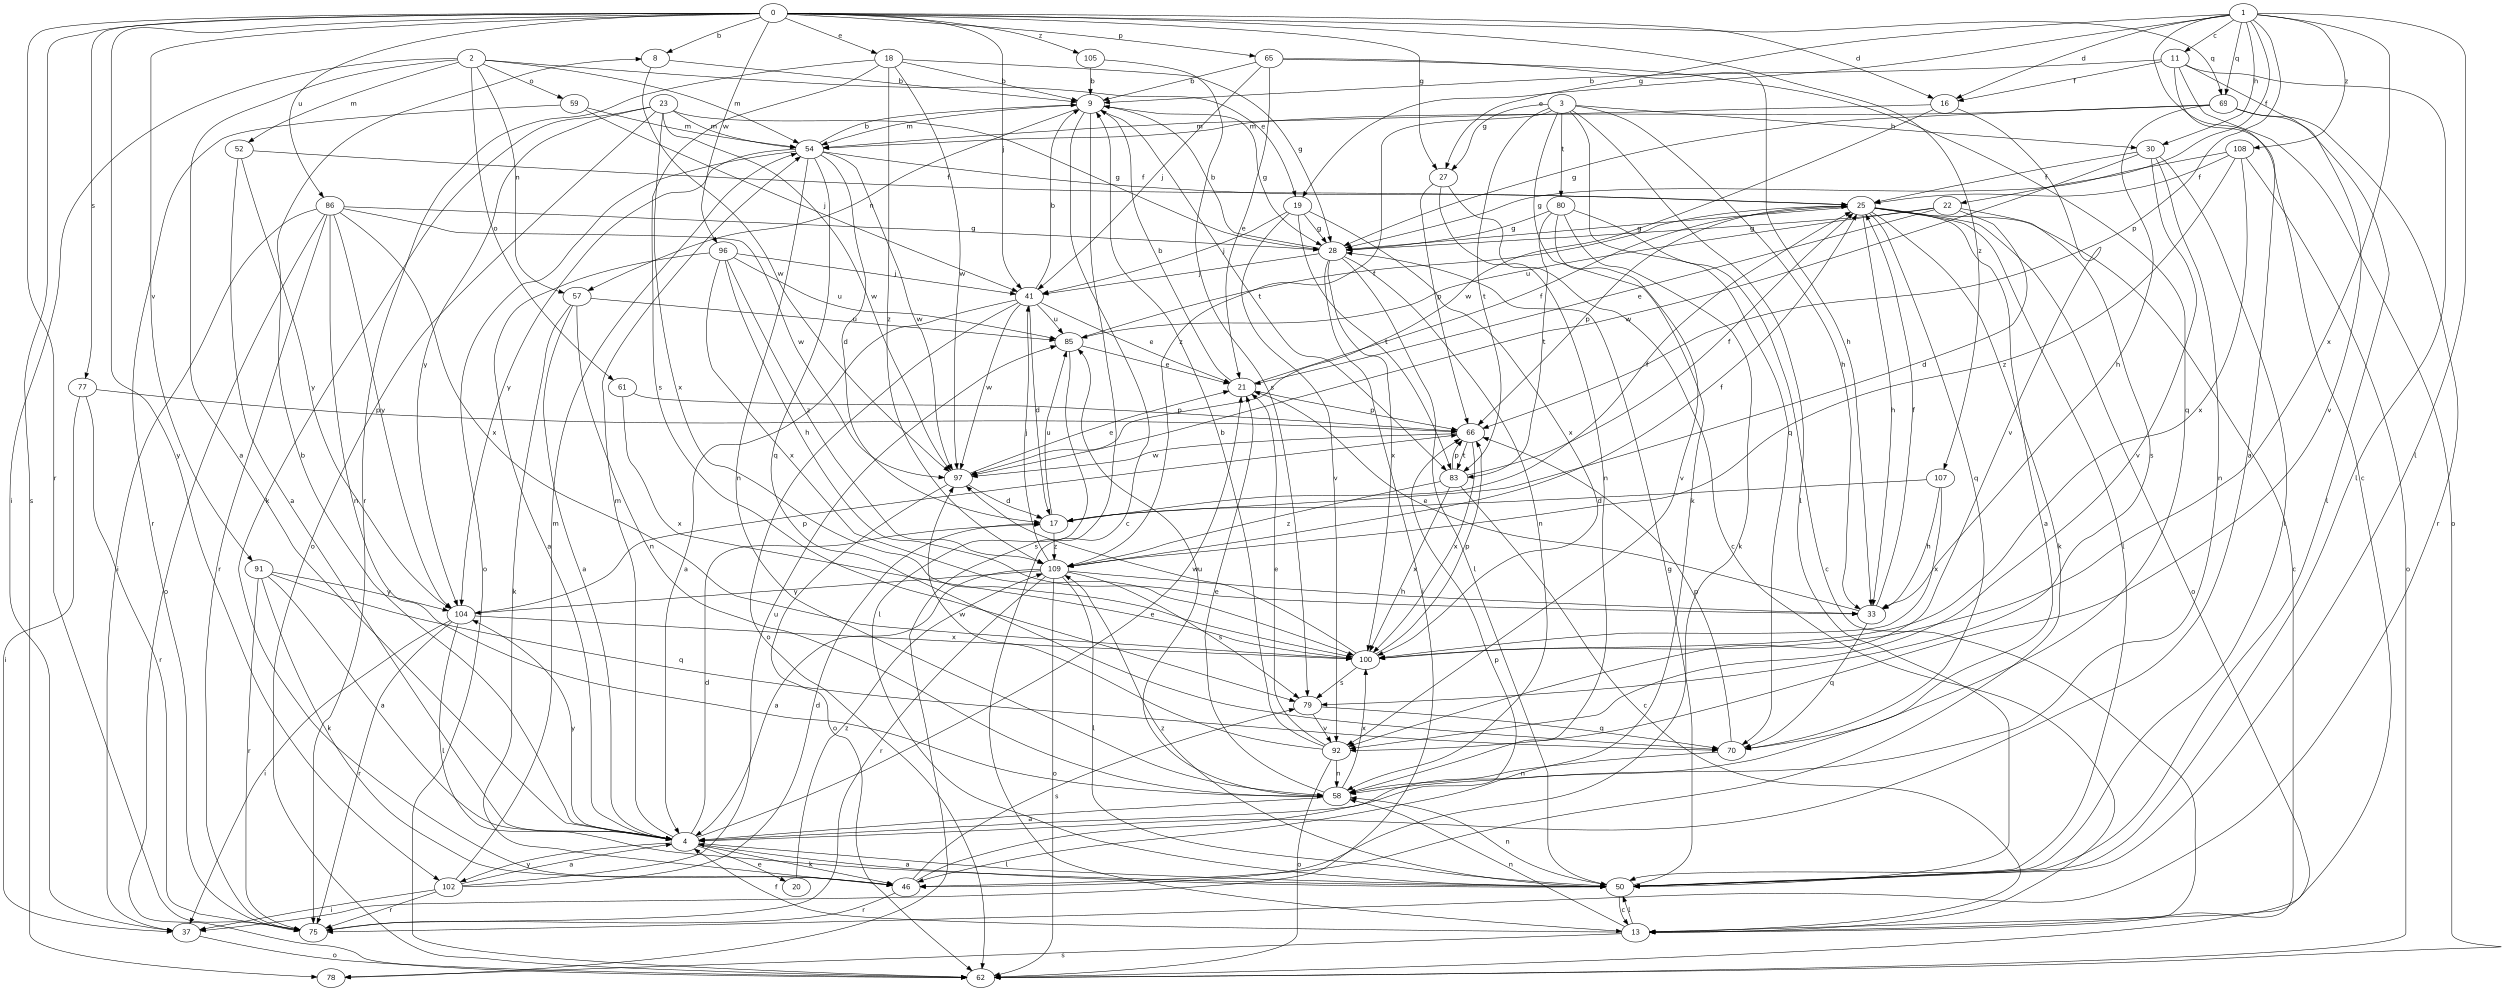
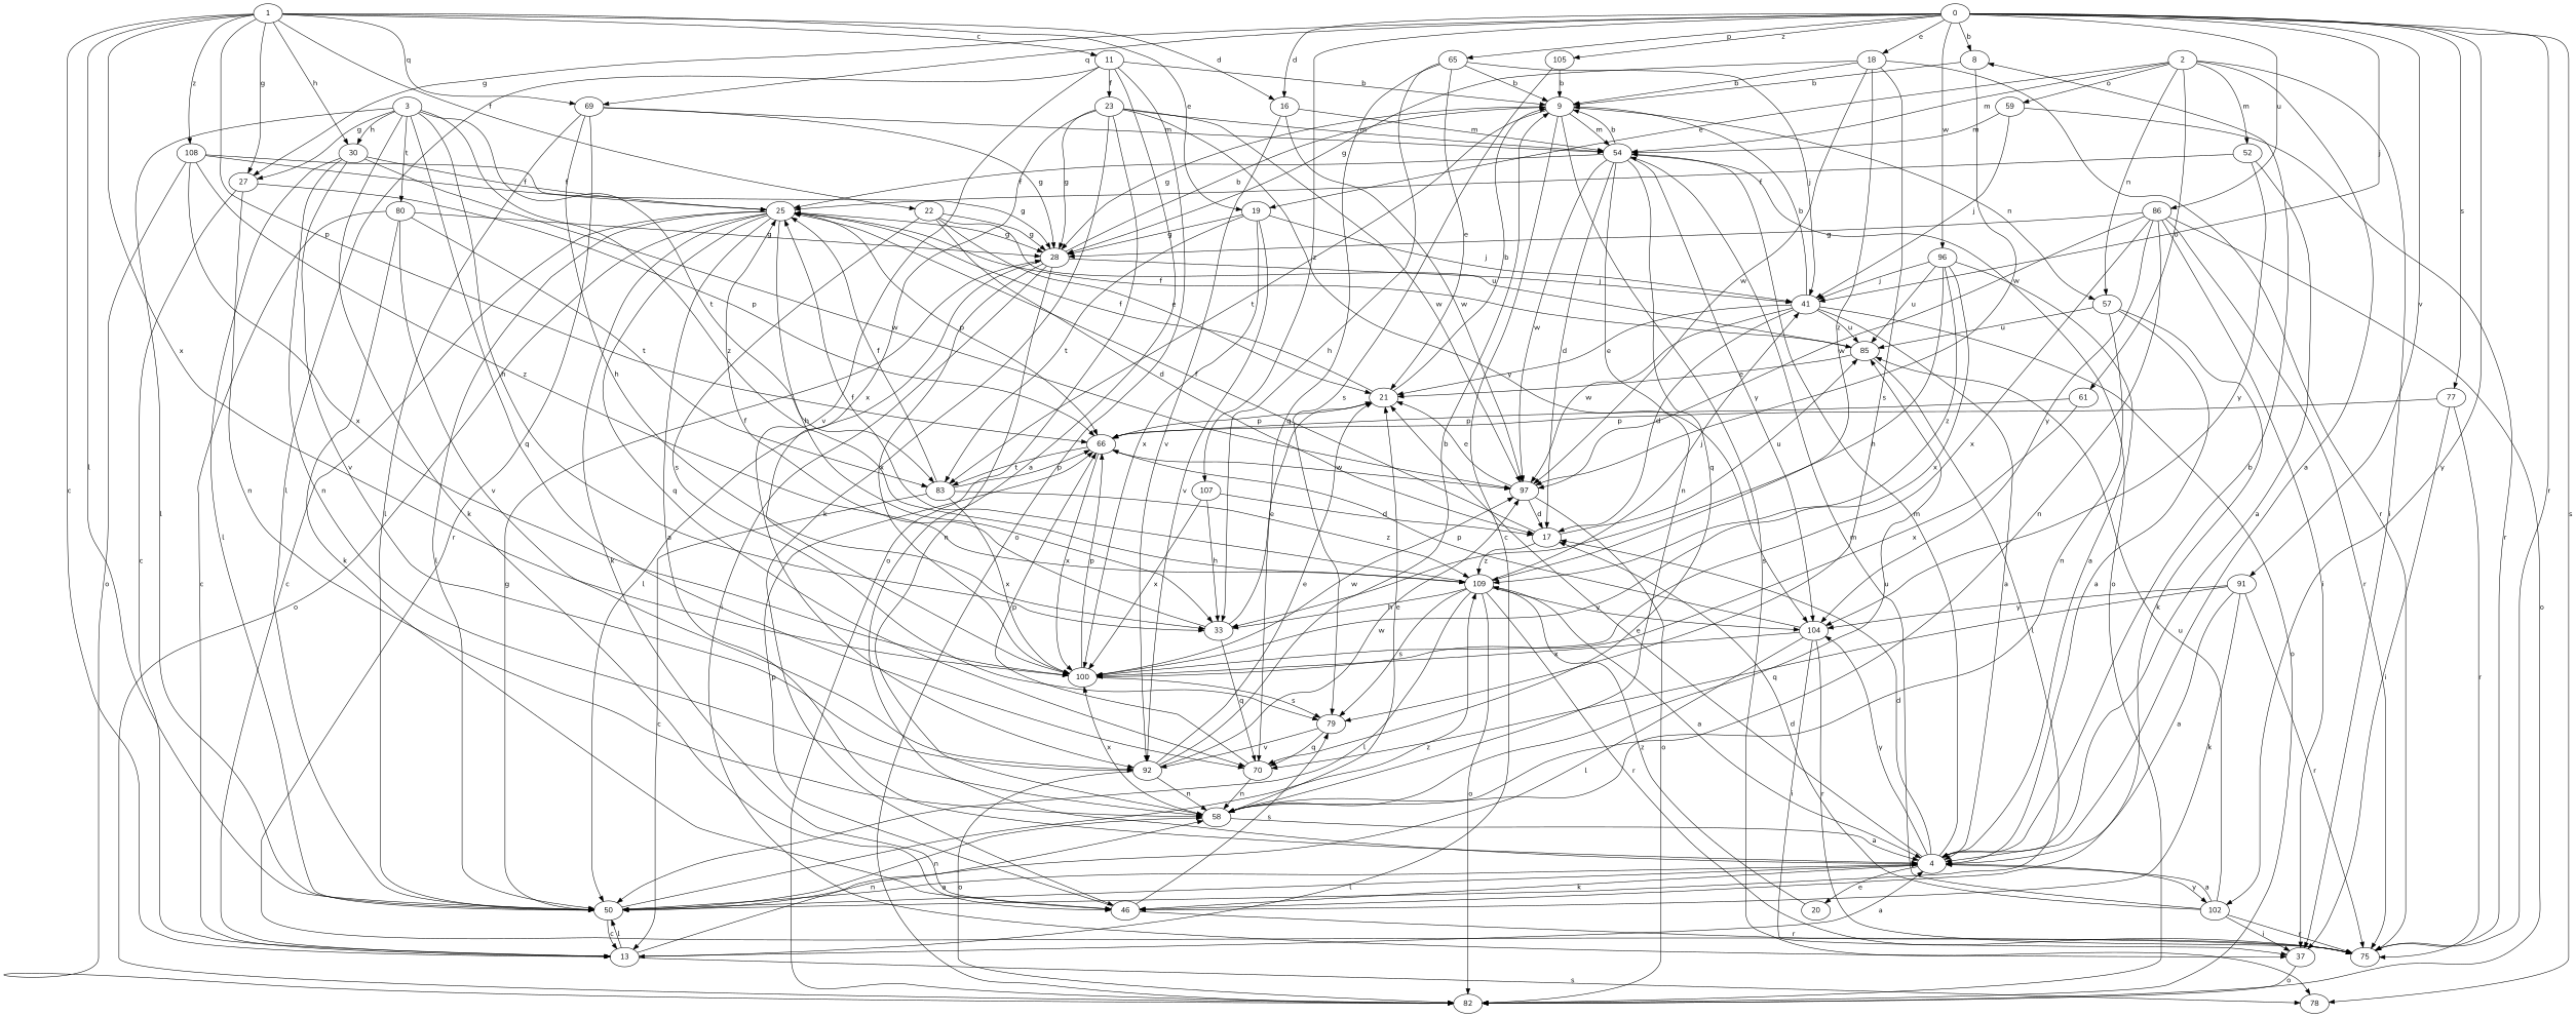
  strict digraph {
    fontname=Nunito
    node [fontname=Nunito]
    edge [fontname=Nunito]
    0
    8
    16
    18
    27
    41
    65
    69
    75
    77
    78
    86
    91
    96
    102
    105
    107
    9
    97
    54
    92
    109
    28
    79
    13
    66
    58
    4
    17
    21
-   62
+   62 [label=82]
    n32 [label=85]
    33
    70
    50
    37
    100
    104
    46
    1
    11
    19
    22
    30
    108
    23
    83
    25
    2
    52
    57
    59
    61
    20
    3
    80
    0 -> 8 [label=b]
    0 -> 16 [label=d]
    0 -> 18 [label=e]
    0 -> 27 [label=g]
    0 -> 41 [label=j]
    0 -> 65 [label=p]
    0 -> 69 [label=q]
    0 -> 75 [label=r]
    0 -> 77 [label=s]
    0 -> 78 [label=s]
    0 -> 86 [label=u]
    0 -> 91 [label=v]
    0 -> 96 [label=w]
    0 -> 102 [label=y]
    0 -> 105 [label=z]
    0 -> 107 [label=z]
    8 -> 9 [label=b]
    8 -> 97 [label=w]
    16 -> 97 [label=w]
    16 -> 54 [label=m]
    16 -> 92 [label=v]
    18 -> 75 [label=r]
    18 -> 9 [label=b]
    18 -> 97 [label=w]
    18 -> 109 [label=z]
    18 -> 28 [label=g]
    18 -> 79 [label=s]
    27 -> 13 [label=c]
    27 -> 66 [label=p]
    27 -> 58 [label=n]
    41 -> 9 [label=b]
    41 -> 97 [label=w]
    41 -> 4 [label=a]
    41 -> 17 [label=d]
    41 -> 21 [label=e]
    41 -> 62 [label=o]
    41 -> n32 [label=u]
    65 -> 41 [label=j]
    65 -> 9 [label=b]
    65 -> 21 [label=e]
    65 -> 33 [label=h]
    65 -> 70 [label=q]
    69 -> 75 [label=r]
    69 -> 54 [label=m]
    69 -> 28 [label=g]
    69 -> 33 [label=h]
    69 -> 50 [label=l]
    77 -> 75 [label=r]
    77 -> 66 [label=p]
    77 -> 37 [label=i]
    86 -> 75 [label=r]
    86 -> 97 [label=w]
    86 -> 28 [label=g]
    86 -> 58 [label=n]
    86 -> 62 [label=o]
    86 -> 37 [label=i]
    86 -> 100 [label=x]
    86 -> 104 [label=y]
    91 -> 75 [label=r]
    91 -> 4 [label=a]
    91 -> 70 [label=q]
    91 -> 104 [label=y]
    91 -> 46 [label=k]
    96 -> 41 [label=j]
    96 -> 109 [label=z]
    96 -> 4 [label=a]
    96 -> n32 [label=u]
    96 -> 33 [label=h]
    96 -> 100 [label=x]
    102 -> 75 [label=r]
    102 -> 54 [label=m]
    102 -> 4 [label=a]
    102 -> 17 [label=d]
    102 -> n32 [label=u]
    102 -> 37 [label=i]
    105 -> 9 [label=b]
    105 -> 79 [label=s]
    107 -> 17 [label=d]
    107 -> 33 [label=h]
    107 -> 100 [label=x]
    9 -> 78 [label=s]
    9 -> 54 [label=m]
    9 -> 28 [label=g]
    9 -> 13 [label=c]
    9 -> 83 [label=t]
    9 -> 57 [label=n]
    97 -> 17 [label=d]
    97 -> 21 [label=e]
    97 -> 62 [label=o]
    54 -> 9 [label=b]
    54 -> 97 [label=w]
    54 -> 58 [label=n]
    54 -> 17 [label=d]
    54 -> 62 [label=o]
    54 -> 70 [label=q]
    54 -> 104 [label=y]
    54 -> 25 [label=f]
    92 -> 9 [label=b]
    92 -> 97 [label=w]
    92 -> 58 [label=n]
    92 -> 21 [label=e]
    92 -> 62 [label=o]
    109 -> 41 [label=j]
    109 -> 75 [label=r]
    109 -> 79 [label=s]
    109 -> 4 [label=a]
    109 -> 62 [label=o]
    109 -> 33 [label=h]
    109 -> 50 [label=l]
    109 -> 104 [label=y]
    109 -> 25 [label=f]
    28 -> 41 [label=j]
    28 -> 9 [label=b]
    28 -> 58 [label=n]
    28 -> 50 [label=l]
    28 -> 37 [label=i]
    28 -> 100 [label=x]
    79 -> 92 [label=v]
    79 -> 70 [label=q]
    13 -> 78 [label=s]
    13 -> 58 [label=n]
-   13 -> 4 [label=f]
+   13 -> 4 [label=a]
    13 -> 50 [label=l]
    66 -> 97 [label=w]
    66 -> 100 [label=x]
    66 -> 83 [label=t]
    58 -> 4 [label=a]
    58 -> 21 [label=e]
    58 -> n32 [label=u]
    58 -> 100 [label=x]
    4 -> 8 [label=b]
    4 -> 102 [label=y]
    4 -> 54 [label=m]
    4 -> 17 [label=d]
    4 -> 21 [label=e]
    4 -> 50 [label=l]
    4 -> 104 [label=y]
    4 -> 46 [label=k]
    4 -> 20 [label=e]
    17 -> 109 [label=z]
    17 -> n32 [label=u]
    17 -> 25 [label=f]
    21 -> 9 [label=b]
    21 -> 66 [label=p]
    21 -> 25 [label=f]
    n32 -> 21 [label=e]
    n32 -> 50 [label=l]
    n32 -> 25 [label=f]
    33 -> 21 [label=e]
    33 -> 70 [label=q]
    33 -> 25 [label=f]
    70 -> 66 [label=p]
    70 -> 58 [label=n]
    50 -> 109 [label=z]
    50 -> 28 [label=g]
    50 -> 13 [label=c]
    50 -> 58 [label=n]
    50 -> 4 [label=a]
    37 -> 62 [label=o]
    100 -> 97 [label=w]
    100 -> 79 [label=s]
    100 -> 66 [label=p]
    104 -> 75 [label=r]
    104 -> 66 [label=p]
    104 -> 50 [label=l]
    104 -> 37 [label=i]
    104 -> 100 [label=x]
    46 -> 75 [label=r]
    46 -> 79 [label=s]
    46 -> 66 [label=p]
    1 -> 16 [label=d]
    1 -> 27 [label=g]
    1 -> 69 [label=q]
    1 -> 13 [label=c]
    1 -> 66 [label=p]
    1 -> 50 [label=l]
    1 -> 100 [label=x]
    1 -> 11 [label=c]
    1 -> 19 [label=e]
    1 -> 22 [label=f]
    1 -> 30 [label=h]
    1 -> 108 [label=z]
    11 -> 9 [label=b]
    11 -> 92 [label=v]
    11 -> 4 [label=a]
    11 -> 62 [label=o]
    11 -> 50 [label=l]
-   11 -> 16 [label=f]
+   11 -> 23 [label=f]
    19 -> 41 [label=j]
    19 -> 92 [label=v]
    19 -> 28 [label=g]
    19 -> 100 [label=x]
    19 -> 83 [label=t]
    22 -> 28 [label=g]
    22 -> 79 [label=s]
    22 -> 17 [label=d]
    22 -> 21 [label=e]
    22 -> n32 [label=u]
    30 -> 97 [label=w]
    30 -> 92 [label=v]
    30 -> 58 [label=n]
    30 -> 50 [label=l]
    30 -> 25 [label=f]
    108 -> 109 [label=z]
    108 -> 28 [label=g]
    108 -> 62 [label=o]
    108 -> 100 [label=x]
    108 -> 25 [label=f]
    23 -> 97 [label=w]
    23 -> 54 [label=m]
    23 -> 28 [label=g]
    23 -> 62 [label=o]
    23 -> 100 [label=x]
    23 -> 104 [label=y]
    23 -> 46 [label=k]
    83 -> 109 [label=z]
    83 -> 13 [label=c]
    83 -> 66 [label=p]
    83 -> 100 [label=x]
    83 -> 25 [label=f]
    25 -> 28 [label=g]
    25 -> 13 [label=c]
    25 -> 66 [label=p]
    25 -> 4 [label=a]
    25 -> 62 [label=o]
    25 -> 33 [label=h]
    25 -> 70 [label=q]
    25 -> 50 [label=l]
    25 -> 46 [label=k]
    2 -> 54 [label=m]
    2 -> 4 [label=a]
    2 -> 37 [label=i]
    2 -> 19 [label=e]
    2 -> 52 [label=m]
    2 -> 57 [label=n]
    2 -> 59 [label=o]
    2 -> 61 [label=o]
    52 -> 4 [label=a]
    52 -> 104 [label=y]
    52 -> 25 [label=f]
    57 -> 58 [label=n]
    57 -> 4 [label=a]
    57 -> n32 [label=u]
    57 -> 46 [label=k]
    59 -> 41 [label=j]
    59 -> 75 [label=r]
    59 -> 54 [label=m]
    61 -> 66 [label=p]
    61 -> 100 [label=x]
    20 -> 109 [label=z]
    3 -> 27 [label=g]
    3 -> 109 [label=z]
    3 -> 33 [label=h]
    3 -> 70 [label=q]
    3 -> 50 [label=l]
    3 -> 46 [label=k]
    3 -> 30 [label=h]
    3 -> 83 [label=t]
    3 -> 80 [label=t]
    80 -> 92 [label=v]
    80 -> 28 [label=g]
    80 -> 13 [label=c]
    80 -> 46 [label=k]
    80 -> 83 [label=t]
  }
